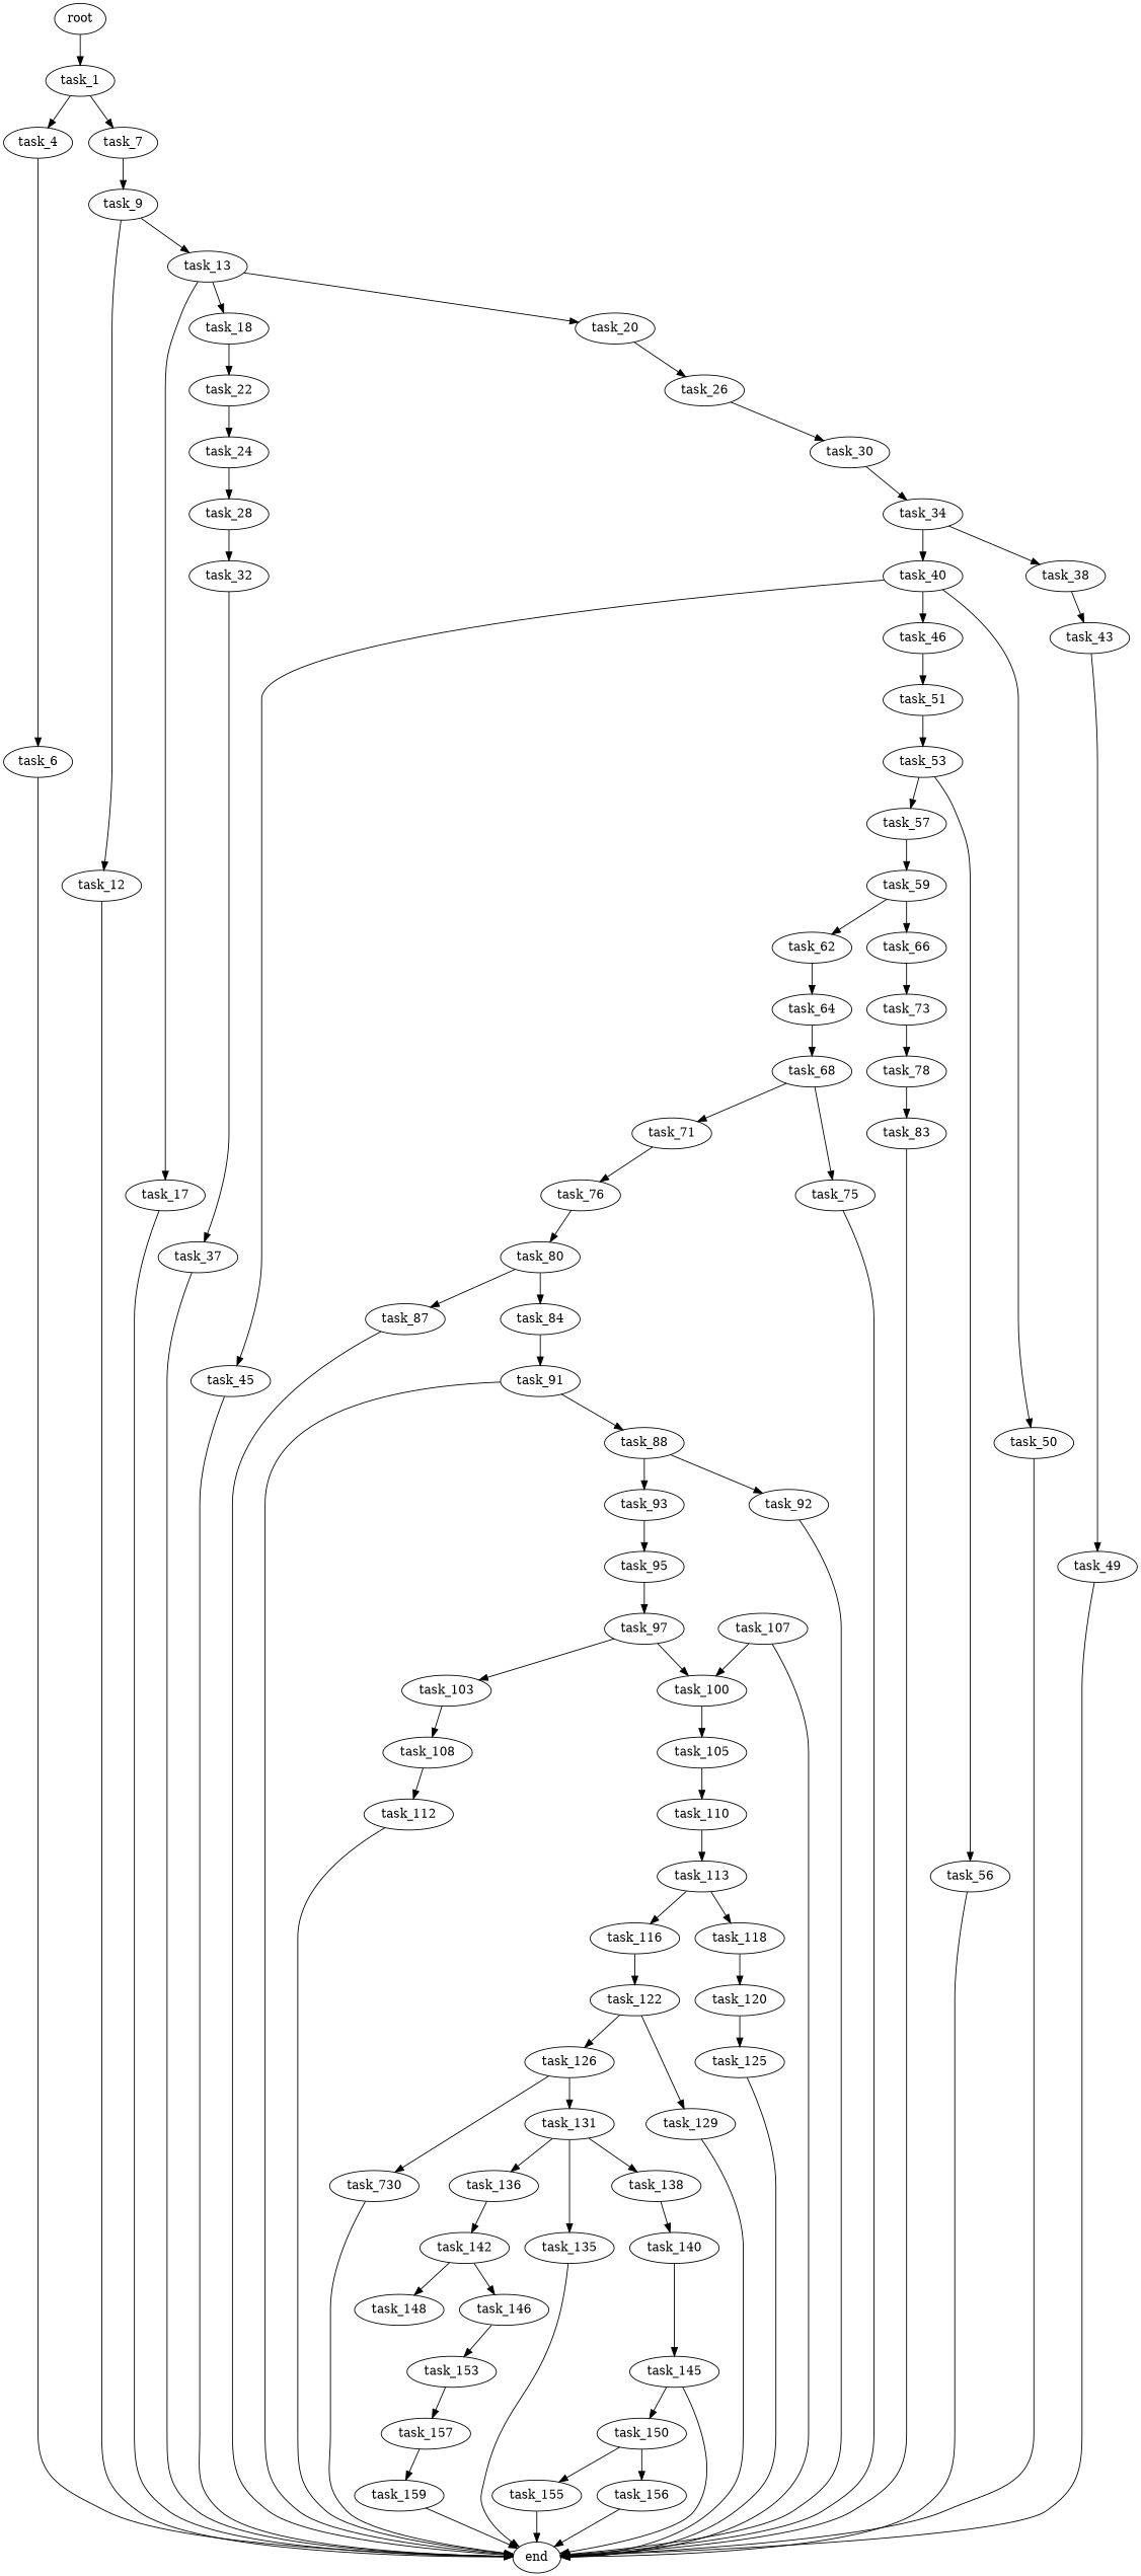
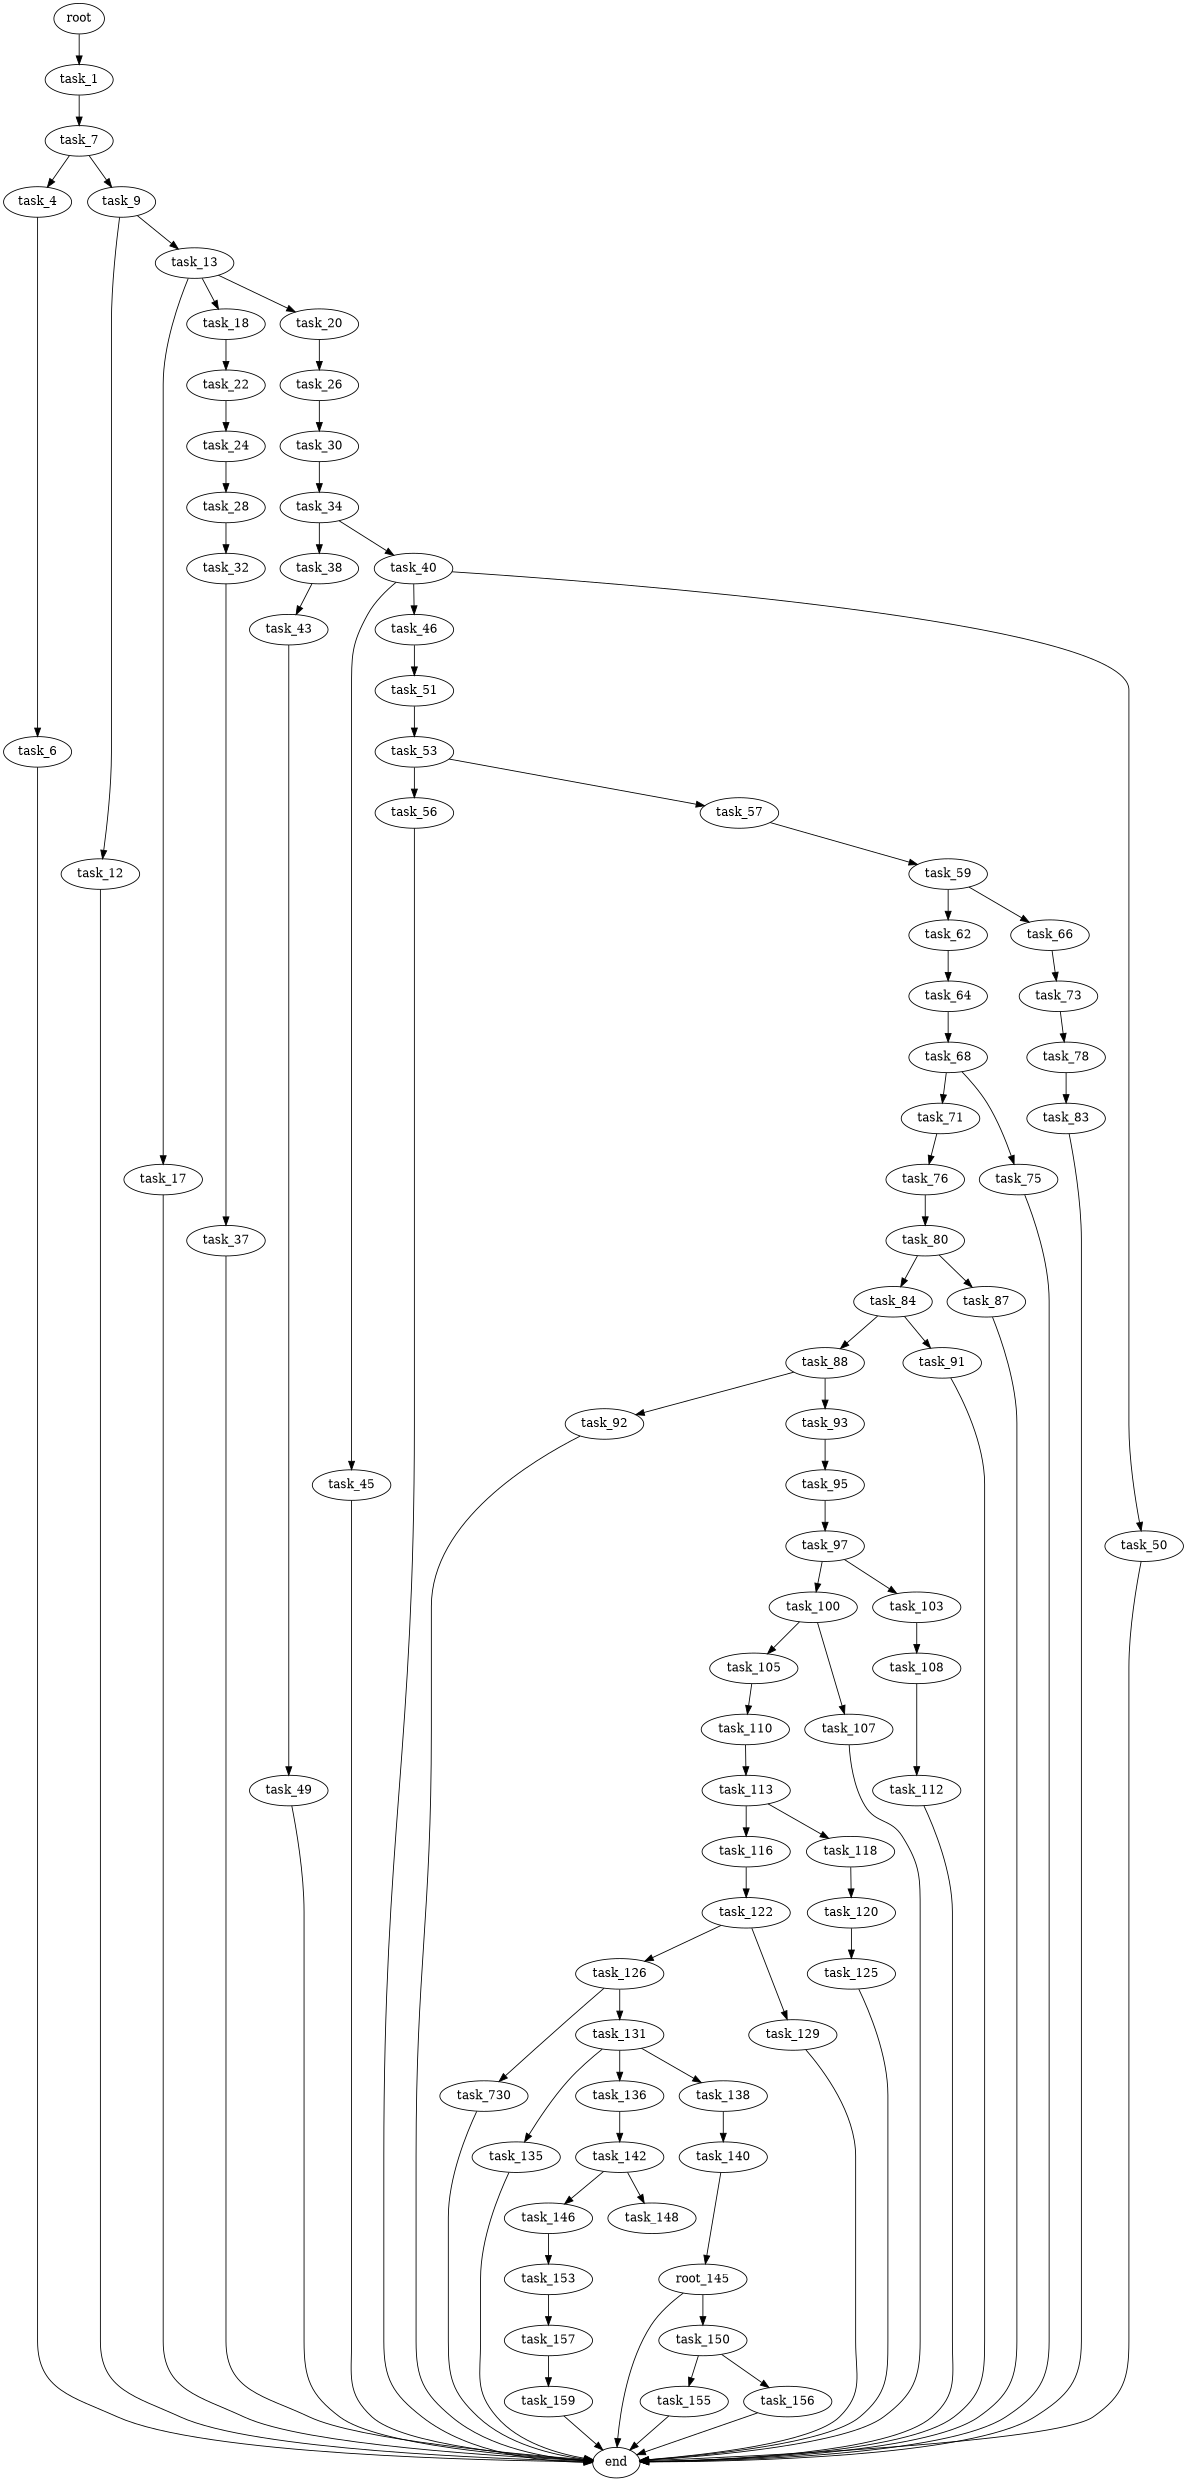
  digraph {
    root
    task_1
    task_4
    task_7
    task_6
    task_9
    end
    task_12
    task_13
    task_17
    task_18
    task_20
    task_22
    task_26
    task_24
    task_30
    task_28
    task_32
    task_34
    task_37
    task_38
    task_40
    task_43
    task_45
    task_46
    task_50
    task_49
    task_51
    task_53
    task_56
    task_57
    task_59
    task_62
    task_66
    task_64
    task_73
    task_68
    task_71
    task_75
    task_78
    task_76
    task_80
    task_83
    task_84
    task_87
    task_88
    task_91
    task_92
    task_93
    task_95
    task_97
    task_100
    task_103
    task_105
    task_107
    task_108
    task_110
    task_112
    task_113
    task_116
    task_118
    task_122
    task_120
    task_126
    task_129
    task_125
    n67 [label=task_730]
    task_131
    task_135
    task_136
    task_138
    task_142
    task_140
    task_146
    task_148
-   task_145
+   task_145 [label=root_145]
    task_150
    task_153
    task_157
    task_155
    task_156
    task_159
    root -> task_1
-   task_1 -> task_4
+   task_7 -> task_4
    task_1 -> task_7
    task_4 -> task_6
    task_7 -> task_9
    task_6 -> end
    task_9 -> task_12
    task_9 -> task_13
    task_12 -> end
    task_13 -> task_17
    task_13 -> task_18
    task_13 -> task_20
    task_17 -> end
    task_18 -> task_22
    task_20 -> task_26
    task_22 -> task_24
    task_26 -> task_30
    task_24 -> task_28
    task_30 -> task_34
    task_28 -> task_32
    task_32 -> task_37
    task_34 -> task_38
    task_34 -> task_40
    task_37 -> end
    task_38 -> task_43
    task_40 -> task_45
    task_40 -> task_46
    task_40 -> task_50
    task_43 -> task_49
    task_45 -> end
    task_46 -> task_51
    task_50 -> end
    task_49 -> end
    task_51 -> task_53
    task_53 -> task_56
    task_53 -> task_57
    task_56 -> end
    task_57 -> task_59
    task_59 -> task_62
    task_59 -> task_66
    task_62 -> task_64
    task_66 -> task_73
    task_64 -> task_68
    task_73 -> task_78
    task_68 -> task_71
    task_68 -> task_75
    task_71 -> task_76
    task_75 -> end
    task_78 -> task_83
    task_76 -> task_80
    task_80 -> task_84
    task_80 -> task_87
    task_83 -> end
-   task_91 -> task_88
+   task_84 -> task_88
    task_84 -> task_91
    task_87 -> end
    task_88 -> task_92
    task_88 -> task_93
    task_91 -> end
    task_92 -> end
    task_93 -> task_95
    task_95 -> task_97
    task_97 -> task_100
    task_97 -> task_103
    task_100 -> task_105
-   task_107 -> task_100
+   task_100 -> task_107
    task_103 -> task_108
    task_105 -> task_110
    task_107 -> end
    task_108 -> task_112
    task_110 -> task_113
    task_112 -> end
    task_113 -> task_116
    task_113 -> task_118
    task_116 -> task_122
    task_118 -> task_120
    task_122 -> task_126
    task_122 -> task_129
    task_120 -> task_125
    task_126 -> n67
    task_126 -> task_131
    task_129 -> end
    task_125 -> end
    n67 -> end
    task_131 -> task_135
    task_131 -> task_136
    task_131 -> task_138
    task_135 -> end
    task_136 -> task_142
    task_138 -> task_140
    task_142 -> task_146
    task_142 -> task_148
    task_140 -> task_145
    task_146 -> task_153
    task_145 -> end
    task_145 -> task_150
    task_150 -> task_155
    task_150 -> task_156
    task_153 -> task_157
    task_157 -> task_159
    task_155 -> end
    task_156 -> end
    task_159 -> end
  }
